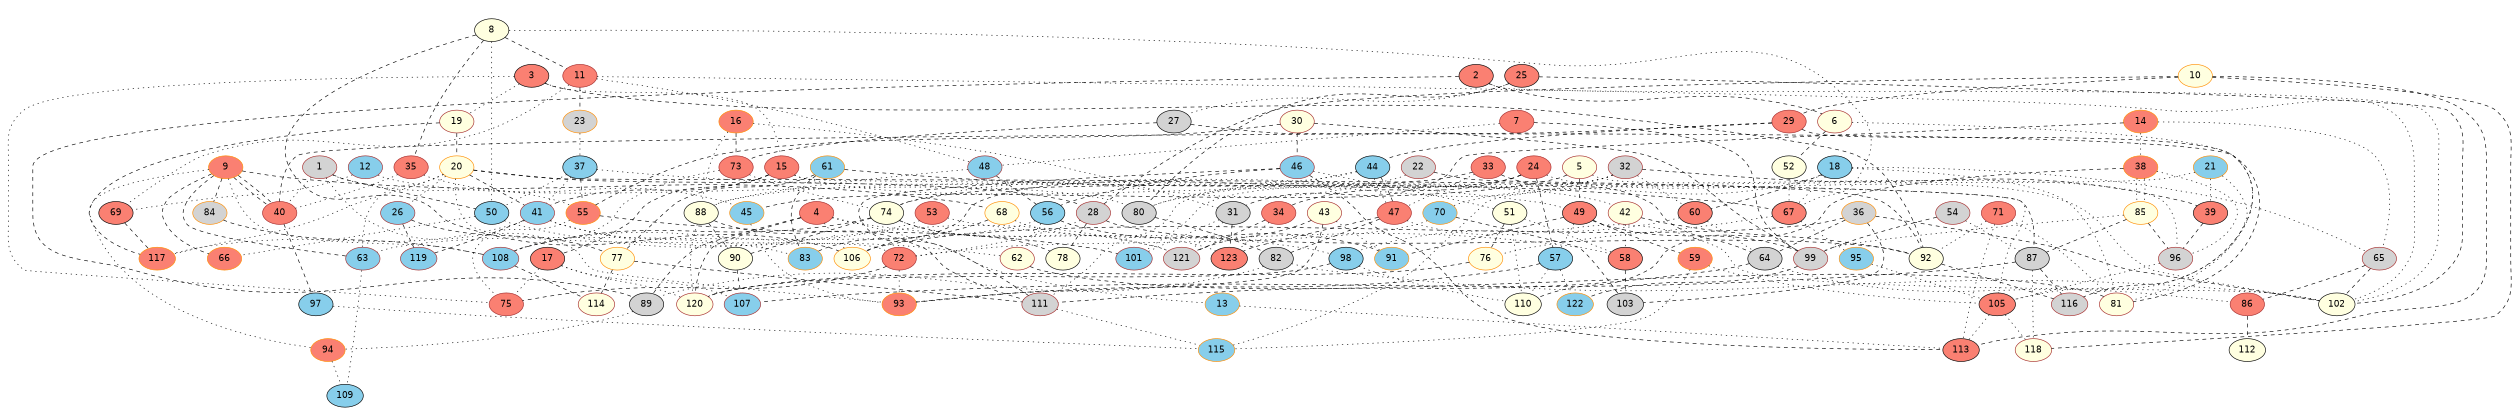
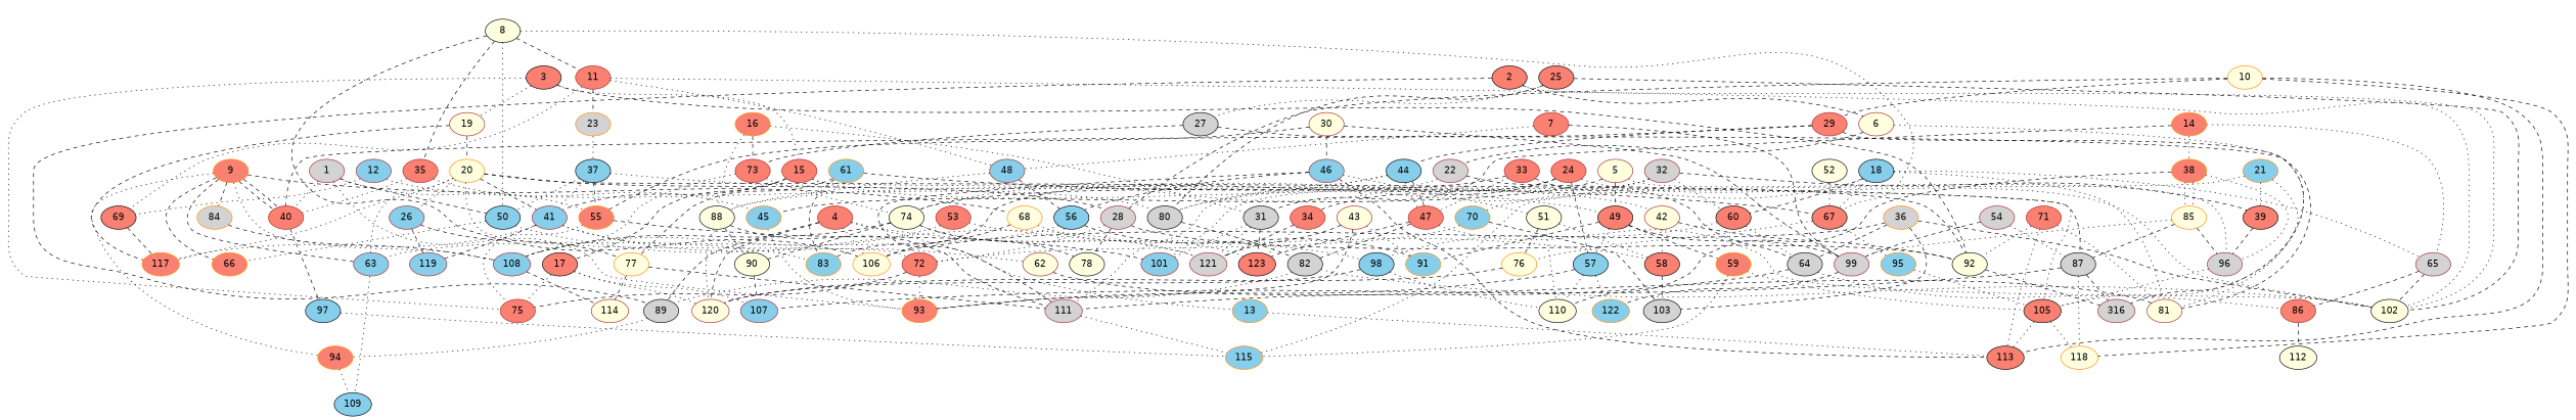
  graph {
    fontname="DejaVu Sans"
    node [color=brown fillcolor=salmon fontname="DejaVu Sans" style=filled]
    edge [fontname="DejaVu Sans" style=dotted]
    1 [fillcolor=lightgrey]
    40
    50 [color=black fillcolor=skyblue]
    55 [color=darkorange]
    93 [color=darkorange]
    97 [color=black fillcolor=skyblue]
    66 [color=darkorange]
    121 [fillcolor=lightgrey]
    75
    101 [fillcolor=skyblue]
    2 [color=black]
    6 [fillcolor=lightyellow]
    89 [color=black fillcolor=lightgrey]
    102 [color=black fillcolor=lightyellow]
    52 [color=black fillcolor=lightyellow]
    105 [color=black]
    94 [color=darkorange]
    3 [color=black]
    15
    19 [fillcolor=lightyellow]
    92 [color=black fillcolor=lightyellow]
    17 [color=black]
    41 [fillcolor=skyblue]
    42 [fillcolor=lightyellow]
    20 [color=darkorange fillcolor=lightyellow]
    117 [color=darkorange]
-   116 [fillcolor=lightgrey]
+   116 [fillcolor=lightgrey label=316]
    4
    13 [color=darkorange fillcolor=skyblue]
    98 [color=black fillcolor=skyblue]
    106 [color=darkorange fillcolor=lightyellow]
    120 [fillcolor=lightyellow]
    113 [color=black]
    110 [color=black fillcolor=lightyellow]
    5 [fillcolor=lightyellow]
    45 [color=darkorange fillcolor=skyblue]
    49 [color=black]
    96 [fillcolor=lightgrey]
    99 [fillcolor=lightgrey]
    57 [color=black fillcolor=skyblue]
    91 [color=darkorange fillcolor=skyblue]
    59 [color=darkorange]
    67 [color=black]
-   118 [fillcolor=lightyellow]
+   118 [color=darkorange fillcolor=lightyellow]
    48 [fillcolor=skyblue]
    7
    88 [color=black fillcolor=lightyellow]
    56 [color=black fillcolor=skyblue]
    122 [color=darkorange fillcolor=skyblue]
    8 [color=black fillcolor=lightyellow]
    11
    35
    23 [color=darkorange fillcolor=lightgrey]
    69 [color=black]
    76 [color=darkorange fillcolor=lightyellow]
    95 [color=darkorange fillcolor=skyblue]
    9 [color=darkorange]
    63 [fillcolor=skyblue]
    68 [color=darkorange fillcolor=lightyellow]
    84 [color=darkorange fillcolor=lightgrey]
    108 [fillcolor=skyblue]
    109 [color=black fillcolor=skyblue]
    123 [color=black]
    114 [fillcolor=lightyellow]
    10 [color=darkorange fillcolor=lightyellow]
    28 [fillcolor=lightgrey]
    29
    72
    78 [color=black fillcolor=lightyellow]
    44 [color=black fillcolor=skyblue]
    37 [color=black fillcolor=skyblue]
    12 [fillcolor=skyblue]
    80 [color=black fillcolor=lightgrey]
    82 [color=black fillcolor=lightgrey]
    14 [color=darkorange]
    31 [color=black fillcolor=lightgrey]
    38 [color=darkorange]
    65 [fillcolor=lightgrey]
    85 [color=darkorange fillcolor=lightyellow]
    86
    107 [fillcolor=skyblue]
    83 [color=darkorange fillcolor=skyblue]
    119 [fillcolor=skyblue]
    62 [fillcolor=lightyellow]
    58 [color=black]
    16 [color=darkorange]
    73
    74 [color=black fillcolor=lightyellow]
    111 [fillcolor=lightgrey]
    90 [color=black fillcolor=lightyellow]
    18 [color=black fillcolor=skyblue]
    60 [color=black]
    70 [color=darkorange fillcolor=skyblue]
    81 [fillcolor=lightyellow]
    64 [color=black fillcolor=lightgrey]
    103 [color=black fillcolor=lightgrey]
    26 [fillcolor=skyblue]
    87 [color=black fillcolor=lightgrey]
    77 [color=darkorange fillcolor=lightyellow]
    21 [color=darkorange fillcolor=skyblue]
    39 [color=black]
    115 [color=darkorange fillcolor=skyblue]
    22 [fillcolor=lightgrey]
    24
    34
    25 [color=black]
    27 [color=black fillcolor=lightgrey]
    47
    30 [fillcolor=lightyellow]
    46 [fillcolor=skyblue]
    51 [color=black fillcolor=lightyellow]
    32 [fillcolor=lightgrey]
    33
    36 [color=darkorange fillcolor=lightgrey]
    43 [fillcolor=lightyellow]
    53
    54 [fillcolor=lightgrey]
    61 [color=darkorange fillcolor=skyblue]
    112 [color=black fillcolor=lightyellow]
    71
    1 -- 40
    1 -- 50 [style=dashed]
    1 -- 55
    1 -- 93
    40 -- 97 [style=dashed]
    50 -- 66
    50 -- 121
    55 -- 75
    55 -- 101 [style=dashed]
    97 -- 115
    2 -- 6 [style=dashed]
    2 -- 89 [style=dashed]
    2 -- 102
-   6 -- 52 [style=dashed]
+   6 -- 22 [style=dashed]
    6 -- 105
    89 -- 94
    52 -- 67
    105 -- 113
    105 -- 118
    94 -- 109
    3 -- 75
    3 -- 15
    3 -- 19
    3 -- 92 [style=dashed]
    15 -- 105
    15 -- 17 [style=dashed]
    15 -- 41 [style=dashed]
    15 -- 42
    19 -- 20 [style=dashed]
    19 -- 117 [style=dashed]
    92 -- 116 [style=dashed]
    17 -- 75
    17 -- 120
    17 -- 107
    41 -- 117
    41 -- 83
    41 -- 119 [style=dashed]
    41 -- 62
    42 -- 92 [style=dashed]
    42 -- 58
    20 -- 41 [style=dashed]
    20 -- 117
    20 -- 63
    20 -- 28 [style=dashed]
    20 -- 72
    20 -- 26
    20 -- 87 [style=dashed]
    4 -- 89 [style=dashed]
    4 -- 13
    4 -- 98
    4 -- 106
    4 -- 120 [style=dashed]
    13 -- 113
    98 -- 120 [style=dashed]
    98 -- 110
    5 -- 45 [style=dashed]
    5 -- 49 [style=dashed]
    5 -- 96
    45 -- 93
    49 -- 99 [style=dashed]
    49 -- 57
    49 -- 91 [style=dashed]
    49 -- 59 [style=dashed]
    96 -- 105
    99 -- 122 [style=dashed]
    57 -- 93 [style=dashed]
    57 -- 110
    57 -- 122
    59 -- 105
    59 -- 115
    67 -- 76
    67 -- 95
    48 -- 88
    48 -- 56 [style=dashed]
    7 -- 99 [style=dashed]
    7 -- 48
    88 -- 120
    88 -- 111 [style=dashed]
    88 -- 90 [style=dashed]
    56 -- 91 [style=dashed]
    56 -- 63
    56 -- 62
    8 -- 50
    8 -- 106 [style=dashed]
    8 -- 67
    8 -- 11 [style=dashed]
    8 -- 35 [style=dashed]
    11 -- 102
    11 -- 48
    11 -- 23 [style=dashed]
    11 -- 69
    35 -- 40
    35 -- 45
    23 -- 37
    69 -- 117 [style=dashed]
    76 -- 120 [style=dashed]
    95 -- 105
    9 -- 40 [style=dashed]
    9 -- 40 [style=dashed]
    9 -- 66 [style=dashed]
    9 -- 94
    9 -- 63 [style=dashed]
    9 -- 68 [style=dashed]
    9 -- 84 [style=dashed]
    9 -- 108
    63 -- 109
    68 -- 106 [style=dashed]
    68 -- 123
    84 -- 108 [style=dashed]
    108 -- 114 [style=dashed]
    10 -- 113 [style=dashed]
    10 -- 118 [style=dashed]
    10 -- 28 [style=dashed]
    10 -- 29 [style=dashed]
    28 -- 92 [style=dashed]
    28 -- 72
    28 -- 78 [style=dashed]
    29 -- 40 [style=dashed]
    29 -- 116 [style=dashed]
    29 -- 44 [style=dashed]
    72 -- 93
    72 -- 75 [style=dashed]
    44 -- 88
    44 -- 80
    44 -- 47
    44 -- 47 [style=dashed]
    37 -- 50
    37 -- 55 [style=dashed]
    37 -- 41
    37 -- 49
    12 -- 69
    12 -- 80
    80 -- 82 [style=dashed]
    82 -- 89
    82 -- 102
    14 -- 31 [style=dashed]
    14 -- 38
    14 -- 65
    31 -- 121
    31 -- 101
    31 -- 123 [style=dashed]
    38 -- 110 [style=dashed]
    38 -- 96
    38 -- 85
    38 -- 85
    65 -- 102 [style=dashed]
    65 -- 86 [style=dashed]
    85 -- 96 [style=dashed]
    85 -- 99
    85 -- 87 [style=dashed]
    86 -- 112 [style=dashed]
    62 -- 81 [style=dashed]
    58 -- 103 [style=dashed]
    16 -- 88
    16 -- 31
    16 -- 73 [style=dashed]
    73 -- 108
    73 -- 74
    74 -- 121
    74 -- 108 [style=dashed]
    74 -- 78 [style=dashed]
    74 -- 90 [style=dashed]
    111 -- 115
    90 -- 107 [style=dashed]
    18 -- 67
    18 -- 65
    18 -- 60 [style=dashed]
    18 -- 70
    18 -- 81
    60 -- 98
    60 -- 64
    70 -- 72
    70 -- 103 [style=dashed]
    64 -- 86
    64 -- 111 [style=dashed]
    26 -- 119 [style=dashed]
    26 -- 77 [style=dashed]
    87 -- 116 [style=dashed]
    87 -- 118
    87 -- 107 [style=dashed]
    77 -- 114 [style=dashed]
    77 -- 111 [style=dashed]
    21 -- 81
    21 -- 39
    21 -- 115
    39 -- 96 [style=dashed]
    22 -- 92 [style=dashed]
    22 -- 74
    24 -- 102
    24 -- 57 [style=dashed]
    24 -- 83 [style=dashed]
    24 -- 34 [style=dashed]
    34 -- 121 [style=dashed]
    34 -- 123
    25 -- 102 [style=dashed]
    25 -- 80 [style=dashed]
    25 -- 27
    27 -- 73 [style=dashed]
    27 -- 81 [style=dashed]
    47 -- 102
    47 -- 123 [style=dashed]
    47 -- 82 [style=dashed]
    30 -- 55 [style=dashed]
    30 -- 99 [style=dashed]
    30 -- 46 [style=dashed]
    46 -- 113 [style=dashed]
    46 -- 56 [style=dashed]
    46 -- 111 [style=dashed]
    46 -- 51
    51 -- 110
    51 -- 76 [style=dashed]
    51 -- 58
    32 -- 101
    32 -- 80
    32 -- 111
    32 -- 60
    32 -- 39 [style=dashed]
    33 -- 74 [style=dashed]
    33 -- 64 [style=dashed]
    33 -- 47
    36 -- 102 [style=dashed]
    36 -- 106 [style=dashed]
    36 -- 64 [style=dashed]
    36 -- 103 [style=dashed]
    43 -- 93 [style=dashed]
    43 -- 121 [style=dashed]
    43 -- 91
    53 -- 108
    53 -- 58
    54 -- 99 [style=dashed]
    54 -- 87
    61 -- 67 [style=dashed]
    61 -- 83 [style=dashed]
    61 -- 77 [style=dashed]
    71 -- 92
    71 -- 113
    71 -- 81
  }
